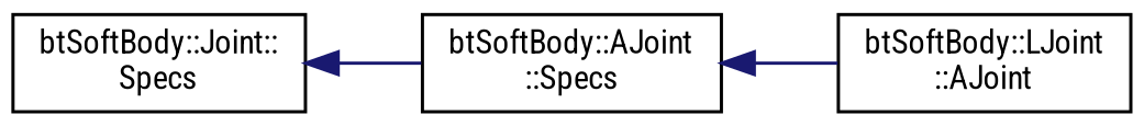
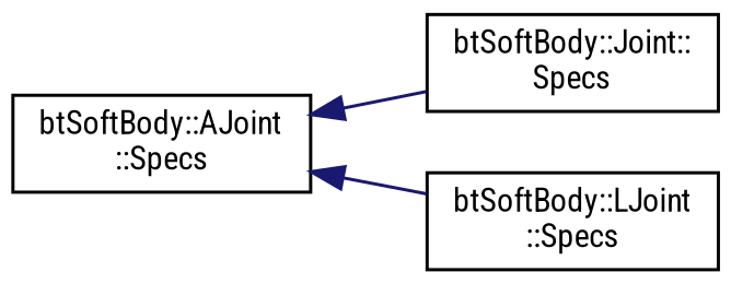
  digraph {
    fontname="Roboto Condensed"
    rankdir=LR
    node [color=black fillcolor=white fontname="Roboto Condensed" fontsize=10 shape=record style=filled]
    edge [color=midnightblue dir=back fontname="Roboto Condensed" fontsize=10 labelfontname=Helvetica labelfontsize=10 style=solid]
    n1 [height=0.2 label="btSoftBody::Joint::\lSpecs" width=0.4]
    n2 [height=0.2 label="btSoftBody::AJoint\l::Specs" width=0.4]
-   n3 [height=0.2 label="btSoftBody::LJoint\l::AJoint" width=0.4]
-   n1 -> n2
+   n3 [height=0.2 label="btSoftBody::LJoint\l::Specs" width=0.4]
+   n2 -> n1
    n2 -> n3
  }
